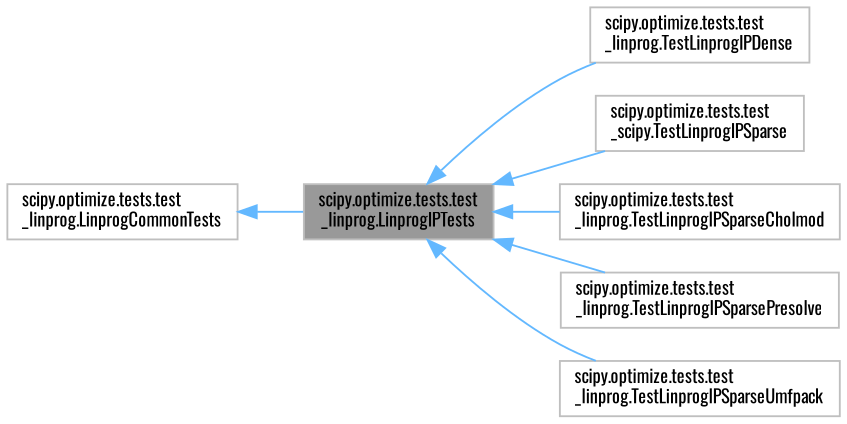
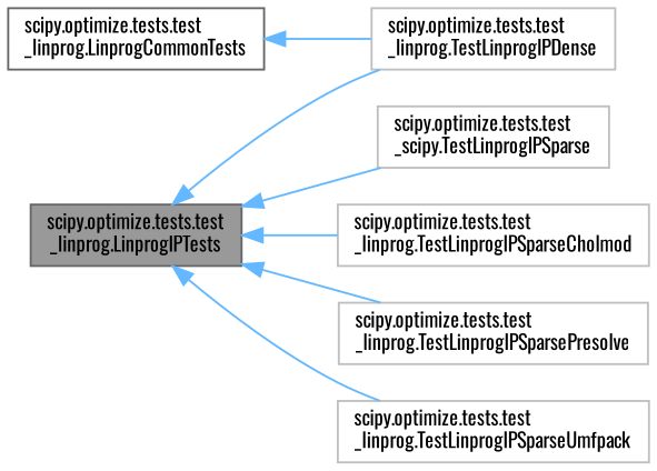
  digraph {
    fontname=Oswald
    rankdir=LR
    node [color=grey75 fillcolor=white fontname=Oswald fontsize=10 shape=box style=filled]
    edge [color=steelblue1 dir=back fontname=Oswald fontsize=10 labelfontname=Helvetica labelfontsize=10 style=solid]
-   n1 [fillcolor=grey60 fontcolor=black height=0.2 label="scipy.optimize.tests.test\l_linprog.LinprogIPTests" width=0.4]
+   n1 [color=gray40 fillcolor=grey60 fontcolor=black height=0.2 label="scipy.optimize.tests.test\l_linprog.LinprogIPTests" width=0.4]
    n2 [height=0.2 label="scipy.optimize.tests.test\l_linprog.TestLinprogIPDense" width=0.4]
    n3 [height=0.2 label="scipy.optimize.tests.test\l_scipy.TestLinprogIPSparse" width=0.4]
    n4 [height=0.2 label="scipy.optimize.tests.test\l_linprog.TestLinprogIPSparseCholmod" width=0.4]
    n5 [height=0.2 label="scipy.optimize.tests.test\l_linprog.TestLinprogIPSparsePresolve" width=0.4]
    n6 [height=0.2 label="scipy.optimize.tests.test\l_linprog.TestLinprogIPSparseUmfpack" width=0.4]
-   n7 [height=0.2 label="scipy.optimize.tests.test\l_linprog.LinprogCommonTests" width=0.4]
+   n7 [color=gray40 height=0.2 label="scipy.optimize.tests.test\l_linprog.LinprogCommonTests" width=0.4]
    n1 -> n2
    n1 -> n3
    n1 -> n4
    n1 -> n5
    n1 -> n6
-   n7 -> n1
+   n7 -> n2
  }
